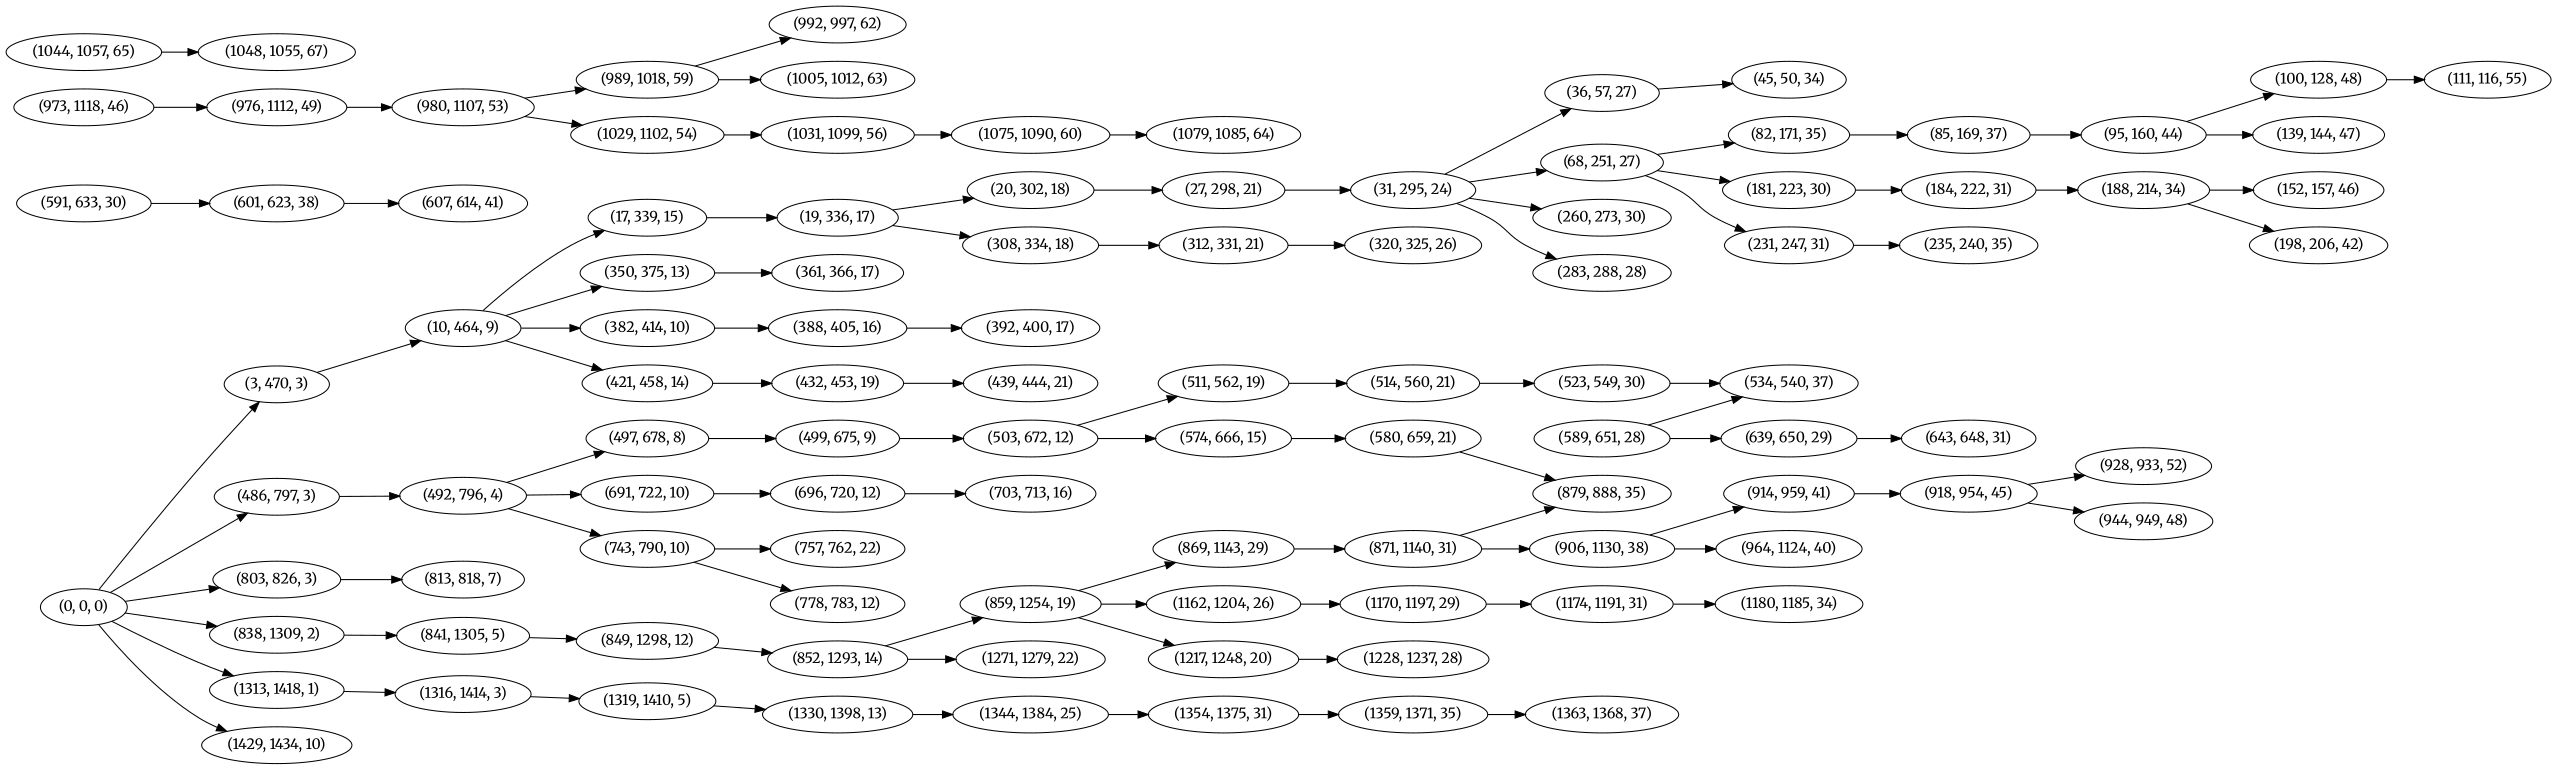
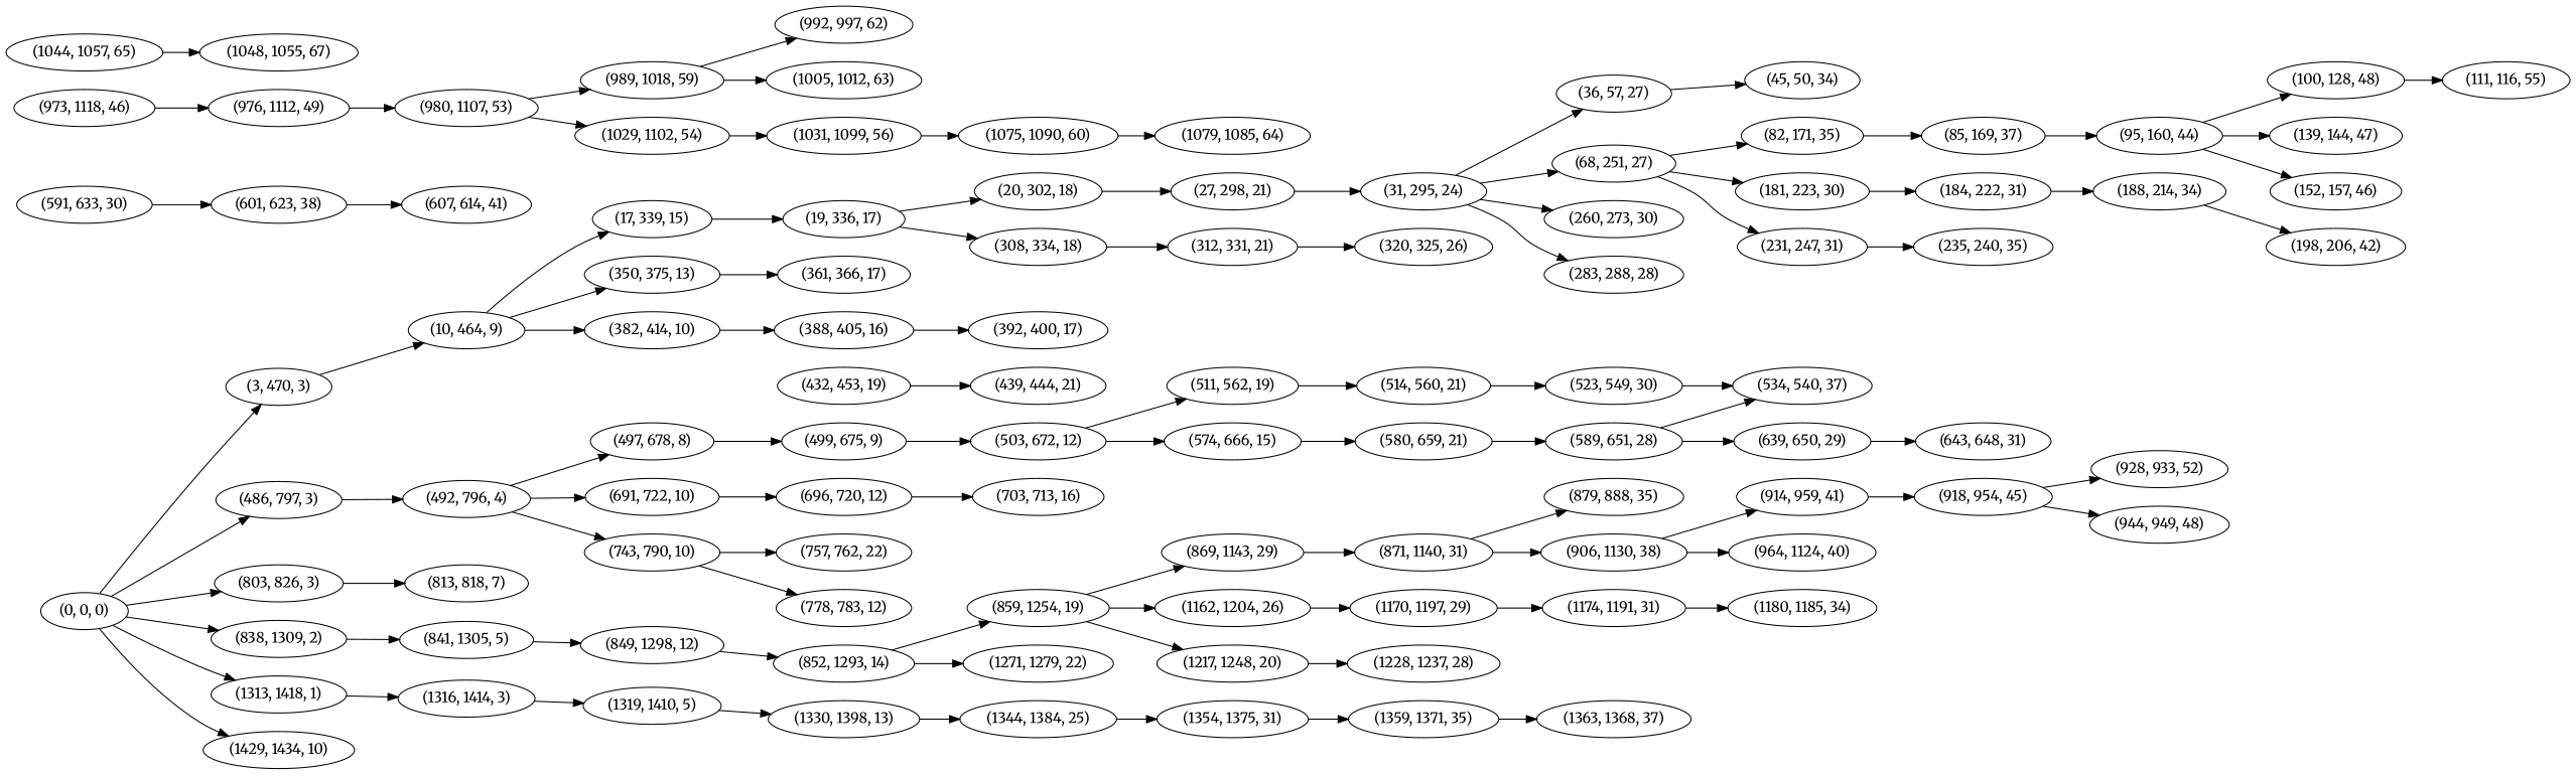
  digraph {
    fontname=Merriweather
    rankdir=LR
    node [fontname=Merriweather]
    edge [fontname=Merriweather]
    "(0, 0, 0)"
    "(3, 470, 3)"
    "(486, 797, 3)"
    "(803, 826, 3)"
    "(838, 1309, 2)"
    "(1313, 1418, 1)"
    "(1429, 1434, 10)"
    "(10, 464, 9)"
    "(492, 796, 4)"
    "(813, 818, 7)"
    "(841, 1305, 5)"
    "(1316, 1414, 3)"
    "(17, 339, 15)"
    "(350, 375, 13)"
    "(382, 414, 10)"
-   "(421, 458, 14)"
    "(19, 336, 17)"
    "(361, 366, 17)"
    "(388, 405, 16)"
    "(432, 453, 19)"
    "(20, 302, 18)"
    "(308, 334, 18)"
    "(27, 298, 21)"
    "(312, 331, 21)"
    "(31, 295, 24)"
    "(36, 57, 27)"
    "(68, 251, 27)"
    "(260, 273, 30)"
    "(283, 288, 28)"
    "(45, 50, 34)"
    "(82, 171, 35)"
    "(181, 223, 30)"
    "(231, 247, 31)"
    "(85, 169, 37)"
    "(184, 222, 31)"
    "(235, 240, 35)"
    "(95, 160, 44)"
    "(100, 128, 48)"
    "(139, 144, 47)"
    "(152, 157, 46)"
    "(111, 116, 55)"
    "(188, 214, 34)"
    "(198, 206, 42)"
    "(320, 325, 26)"
    "(392, 400, 17)"
    "(439, 444, 21)"
    "(497, 678, 8)"
    "(691, 722, 10)"
    "(743, 790, 10)"
    "(499, 675, 9)"
    "(696, 720, 12)"
    "(757, 762, 22)"
    "(778, 783, 12)"
    "(503, 672, 12)"
    "(511, 562, 19)"
    "(574, 666, 15)"
    "(514, 560, 21)"
    "(580, 659, 21)"
    "(523, 549, 30)"
    "(534, 540, 37)"
    "(589, 651, 28)"
    "(639, 650, 29)"
    "(591, 633, 30)"
    "(601, 623, 38)"
    "(643, 648, 31)"
    "(607, 614, 41)"
    "(703, 713, 16)"
    "(849, 1298, 12)"
    "(852, 1293, 14)"
    "(859, 1254, 19)"
    "(1271, 1279, 22)"
    "(869, 1143, 29)"
    "(1162, 1204, 26)"
    "(1217, 1248, 20)"
    "(871, 1140, 31)"
    "(1170, 1197, 29)"
    "(1228, 1237, 28)"
    "(879, 888, 35)"
    "(906, 1130, 38)"
    "(914, 959, 41)"
    "(964, 1124, 40)"
    "(918, 954, 45)"
    "(928, 933, 52)"
    "(944, 949, 48)"
    "(973, 1118, 46)"
    "(976, 1112, 49)"
    "(980, 1107, 53)"
    "(989, 1018, 59)"
    "(1029, 1102, 54)"
    "(992, 997, 62)"
    "(1005, 1012, 63)"
    "(1031, 1099, 56)"
    "(1075, 1090, 60)"
    "(1079, 1085, 64)"
    "(1044, 1057, 65)"
    "(1048, 1055, 67)"
    "(1174, 1191, 31)"
    "(1180, 1185, 34)"
    "(1319, 1410, 5)"
    "(1330, 1398, 13)"
    "(1344, 1384, 25)"
    "(1354, 1375, 31)"
    "(1359, 1371, 35)"
    "(1363, 1368, 37)"
    "(0, 0, 0)" -> "(3, 470, 3)"
    "(0, 0, 0)" -> "(486, 797, 3)"
    "(0, 0, 0)" -> "(803, 826, 3)"
    "(0, 0, 0)" -> "(838, 1309, 2)"
    "(0, 0, 0)" -> "(1313, 1418, 1)"
    "(0, 0, 0)" -> "(1429, 1434, 10)"
    "(3, 470, 3)" -> "(10, 464, 9)"
    "(486, 797, 3)" -> "(492, 796, 4)"
    "(803, 826, 3)" -> "(813, 818, 7)"
    "(838, 1309, 2)" -> "(841, 1305, 5)"
    "(1313, 1418, 1)" -> "(1316, 1414, 3)"
    "(10, 464, 9)" -> "(17, 339, 15)"
    "(10, 464, 9)" -> "(350, 375, 13)"
    "(10, 464, 9)" -> "(382, 414, 10)"
-   "(10, 464, 9)" -> "(421, 458, 14)"
    "(492, 796, 4)" -> "(497, 678, 8)"
    "(492, 796, 4)" -> "(691, 722, 10)"
    "(492, 796, 4)" -> "(743, 790, 10)"
    "(841, 1305, 5)" -> "(849, 1298, 12)"
    "(1316, 1414, 3)" -> "(1319, 1410, 5)"
    "(17, 339, 15)" -> "(19, 336, 17)"
    "(350, 375, 13)" -> "(361, 366, 17)"
    "(382, 414, 10)" -> "(388, 405, 16)"
-   "(421, 458, 14)" -> "(432, 453, 19)"
    "(19, 336, 17)" -> "(20, 302, 18)"
    "(19, 336, 17)" -> "(308, 334, 18)"
    "(388, 405, 16)" -> "(392, 400, 17)"
    "(432, 453, 19)" -> "(439, 444, 21)"
    "(20, 302, 18)" -> "(27, 298, 21)"
    "(308, 334, 18)" -> "(312, 331, 21)"
    "(27, 298, 21)" -> "(31, 295, 24)"
    "(312, 331, 21)" -> "(320, 325, 26)"
    "(31, 295, 24)" -> "(36, 57, 27)"
    "(31, 295, 24)" -> "(68, 251, 27)"
    "(31, 295, 24)" -> "(260, 273, 30)"
    "(31, 295, 24)" -> "(283, 288, 28)"
    "(36, 57, 27)" -> "(45, 50, 34)"
    "(68, 251, 27)" -> "(82, 171, 35)"
    "(68, 251, 27)" -> "(181, 223, 30)"
    "(68, 251, 27)" -> "(231, 247, 31)"
    "(82, 171, 35)" -> "(85, 169, 37)"
    "(181, 223, 30)" -> "(184, 222, 31)"
    "(231, 247, 31)" -> "(235, 240, 35)"
    "(85, 169, 37)" -> "(95, 160, 44)"
    "(184, 222, 31)" -> "(188, 214, 34)"
    "(95, 160, 44)" -> "(100, 128, 48)"
    "(95, 160, 44)" -> "(139, 144, 47)"
-   "(188, 214, 34)" -> "(152, 157, 46)"
+   "(95, 160, 44)" -> "(152, 157, 46)"
    "(100, 128, 48)" -> "(111, 116, 55)"
    "(188, 214, 34)" -> "(198, 206, 42)"
    "(497, 678, 8)" -> "(499, 675, 9)"
    "(691, 722, 10)" -> "(696, 720, 12)"
    "(743, 790, 10)" -> "(757, 762, 22)"
    "(743, 790, 10)" -> "(778, 783, 12)"
    "(499, 675, 9)" -> "(503, 672, 12)"
    "(696, 720, 12)" -> "(703, 713, 16)"
    "(503, 672, 12)" -> "(511, 562, 19)"
    "(503, 672, 12)" -> "(574, 666, 15)"
    "(511, 562, 19)" -> "(514, 560, 21)"
    "(574, 666, 15)" -> "(580, 659, 21)"
    "(514, 560, 21)" -> "(523, 549, 30)"
-   "(580, 659, 21)" -> "(879, 888, 35)"
+   "(580, 659, 21)" -> "(589, 651, 28)"
    "(523, 549, 30)" -> "(534, 540, 37)"
    "(589, 651, 28)" -> "(534, 540, 37)"
    "(589, 651, 28)" -> "(639, 650, 29)"
    "(639, 650, 29)" -> "(643, 648, 31)"
    "(591, 633, 30)" -> "(601, 623, 38)"
    "(601, 623, 38)" -> "(607, 614, 41)"
    "(849, 1298, 12)" -> "(852, 1293, 14)"
    "(852, 1293, 14)" -> "(859, 1254, 19)"
    "(852, 1293, 14)" -> "(1271, 1279, 22)"
    "(859, 1254, 19)" -> "(869, 1143, 29)"
    "(859, 1254, 19)" -> "(1162, 1204, 26)"
    "(859, 1254, 19)" -> "(1217, 1248, 20)"
    "(869, 1143, 29)" -> "(871, 1140, 31)"
    "(1162, 1204, 26)" -> "(1170, 1197, 29)"
    "(1217, 1248, 20)" -> "(1228, 1237, 28)"
    "(871, 1140, 31)" -> "(879, 888, 35)"
    "(871, 1140, 31)" -> "(906, 1130, 38)"
    "(1170, 1197, 29)" -> "(1174, 1191, 31)"
    "(906, 1130, 38)" -> "(914, 959, 41)"
    "(906, 1130, 38)" -> "(964, 1124, 40)"
    "(914, 959, 41)" -> "(918, 954, 45)"
    "(918, 954, 45)" -> "(928, 933, 52)"
    "(918, 954, 45)" -> "(944, 949, 48)"
    "(973, 1118, 46)" -> "(976, 1112, 49)"
    "(976, 1112, 49)" -> "(980, 1107, 53)"
    "(980, 1107, 53)" -> "(989, 1018, 59)"
    "(980, 1107, 53)" -> "(1029, 1102, 54)"
    "(989, 1018, 59)" -> "(992, 997, 62)"
    "(989, 1018, 59)" -> "(1005, 1012, 63)"
    "(1029, 1102, 54)" -> "(1031, 1099, 56)"
    "(1031, 1099, 56)" -> "(1075, 1090, 60)"
    "(1075, 1090, 60)" -> "(1079, 1085, 64)"
    "(1044, 1057, 65)" -> "(1048, 1055, 67)"
    "(1174, 1191, 31)" -> "(1180, 1185, 34)"
    "(1319, 1410, 5)" -> "(1330, 1398, 13)"
    "(1330, 1398, 13)" -> "(1344, 1384, 25)"
    "(1344, 1384, 25)" -> "(1354, 1375, 31)"
    "(1354, 1375, 31)" -> "(1359, 1371, 35)"
    "(1359, 1371, 35)" -> "(1363, 1368, 37)"
  }
